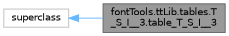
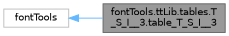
  digraph {
    rankdir=LR
    node [fontname=Helvetica fontsize=10 shape=box style=filled]
    n1 [color=gray40 fillcolor=grey60 fontcolor=black height=0.2 label="fontTools.ttLib.tables.T\l_S_I__3.table_T_S_I__3" width=0.4]
-   n2 [color=grey75 fillcolor=white height=0.2 label=superclass width=0.4]
+   n2 [color=grey75 fillcolor=white height=0.2 label=fontTools width=0.4]
    n2 -> n1 [color=steelblue1 dir=back fontname=Helvetica fontsize=10 labelfontname=Helvetica labelfontsize=10 style=solid]
  }
